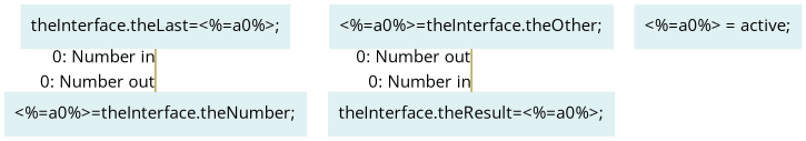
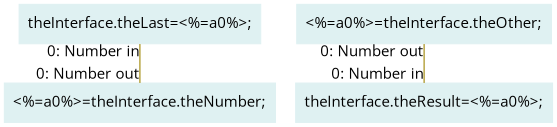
  digraph {
    fontname="Open Sans"
    node [color="#dff1f2" fontname="Open Sans" shape=box style=filled]
    edge [arrowHead=none arrowsize=1 color="#9d8400" dir=none fontname="Open Sans"]
    n1 [label="<%=a0%>=theInterface.theNumber;\n"]
    n2 [label="theInterface.theResult=<%=a0%>;\n"]
    n3 [label="<%=a0%>=theInterface.theOther;\n"]
    n4 [label="theInterface.theLast=<%=a0%>;\n"]
-   n5 [label="<%=a0%> = active;\n"]
    n3 -> n2 [headlabel="0: Number in" taillabel="0: Number out"]
    n4 -> n1 [headlabel="0: Number out" taillabel="0: Number in"]
  }
